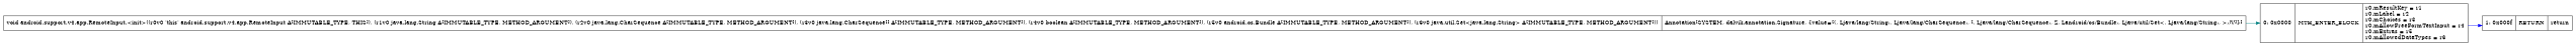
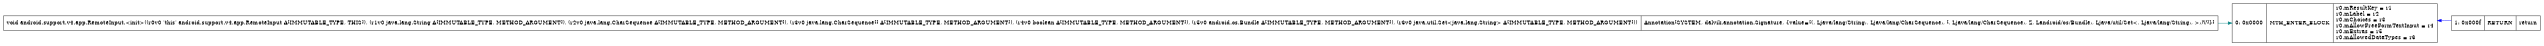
  digraph {
    rankdir=LR
    node [shape=record]
    n1 [label="{0\:\ 0x0000|MTH_ENTER_BLOCK\l|r0.mResultKey = r1\lr0.mLabel = r2\lr0.mChoices = r3\lr0.mAllowFreeFormTextInput = r4\lr0.mExtras = r5\lr0.mAllowedDataTypes = r6\l}"]
    n2 [label="{1\:\ 0x000f|RETURN\l|return\l}"]
    n3 [label="{void android.support.v4.app.RemoteInput.\<init\>((r0v0 'this' android.support.v4.app.RemoteInput A[IMMUTABLE_TYPE, THIS]), (r1v0 java.lang.String A[IMMUTABLE_TYPE, METHOD_ARGUMENT]), (r2v0 java.lang.CharSequence A[IMMUTABLE_TYPE, METHOD_ARGUMENT]), (r3v0 java.lang.CharSequence[] A[IMMUTABLE_TYPE, METHOD_ARGUMENT]), (r4v0 boolean A[IMMUTABLE_TYPE, METHOD_ARGUMENT]), (r5v0 android.os.Bundle A[IMMUTABLE_TYPE, METHOD_ARGUMENT]), (r6v0 java.util.Set\<java.lang.String\> A[IMMUTABLE_TYPE, METHOD_ARGUMENT]))  | Annotation[SYSTEM, dalvik.annotation.Signature, \{value=[(, Ljava\/lang\/String;, Ljava\/lang\/CharSequence;, [, Ljava\/lang\/CharSequence;, Z, Landroid\/os\/Bundle;, Ljava\/util\/Set\<, Ljava\/lang\/String;, \>;)V]\}]\l}"]
-   n1 -> n2 [color=blue]
+   n2 -> n1 [color=blue]
    n3 -> n1 [color=teal]
  }
